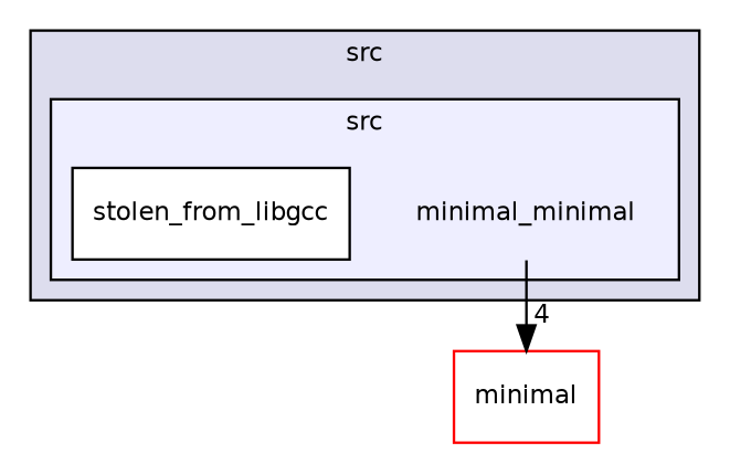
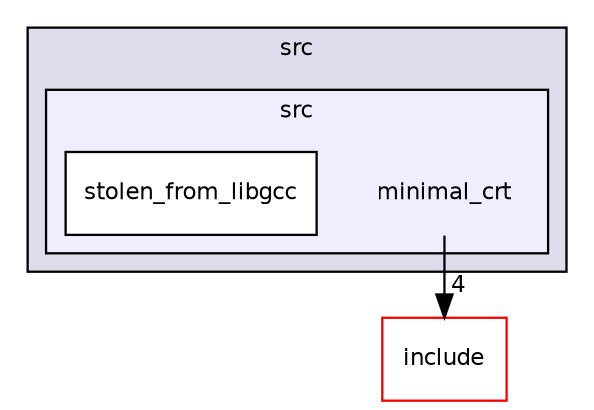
  digraph {
    compound=true
    node [fontname=Helvetica fontsize=10 shape=box fillcolor=white style=filled]
-   n1 [label=minimal_minimal shape=plaintext fillcolor="" style=""]
+   n1 [label=minimal_crt shape=plaintext fillcolor="" style=""]
    n2 [color=black label=stolen_from_libgcc]
-   n3 [color=red label=minimal]
+   n3 [color=red label=include]
    subgraph cluster_1 {
      bgcolor="#ddddee"
      fontname=Helvetica
      fontsize=10
      label=src
      pencolor=black
      subgraph cluster_2 {
        bgcolor="#eeeeff"
        fontname=Helvetica
        fontsize=10
        pencolor=black
        n1
        n2
      }
    }
    n1 -> n3 [headlabel=4 labeldistance=1.5 labelfontname=Helvetica labelfontsize=10]
  }
